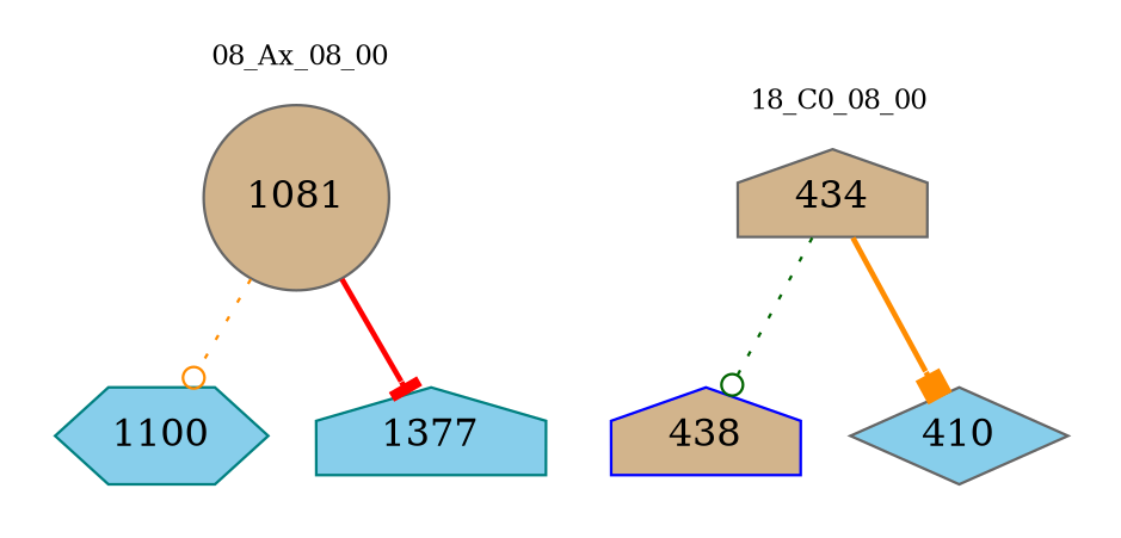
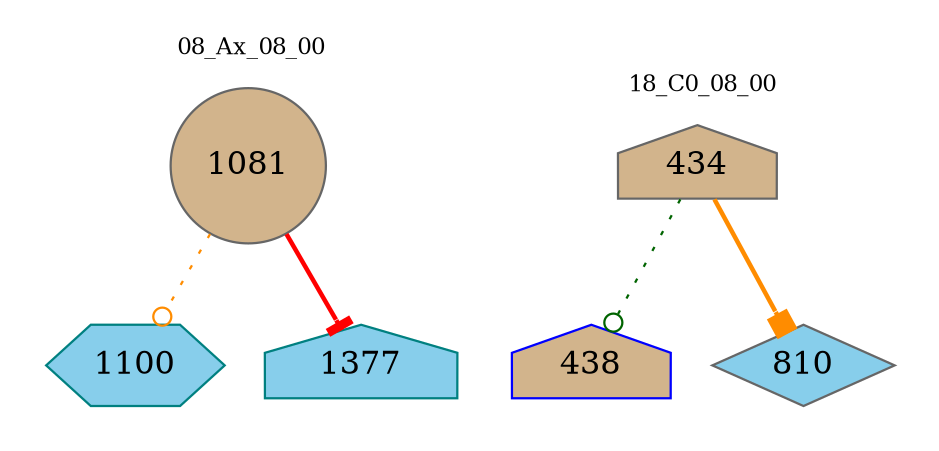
  digraph {
    node [color=gray40 fillcolor=tan shape=house style=filled]
    edge [arrowhead=odot color=darkorange style=dotted]
    n1 [label=1081 shape=circle]
    n2 [color=teal fillcolor=skyblue label=1100 shape=hexagon]
    n3 [color=teal fillcolor=skyblue label=1377]
    n4 [label=434]
    n5 [color=blue label=438]
-   n6 [fillcolor=skyblue label=410 shape=diamond]
+   n6 [fillcolor=skyblue label=810 shape=diamond]
    subgraph cluster_1 {
      color=white
      fontsize=10
      label="08_Ax_08_00"
      n1
      n2
      n3
    }
    subgraph cluster_2 {
      color=white
      fontsize=10
      label="18_C0_08_00"
      n4
      n5
      n6
    }
    n1 -> n2
    n1 -> n3 [arrowhead=tee color=red style=bold]
    n4 -> n5 [color=darkgreen]
    n4 -> n6 [arrowhead=box style=bold]
  }
